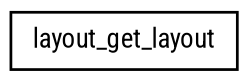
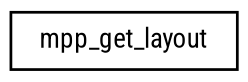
  digraph {
    rankdir=TB
    fontname="Roboto Condensed"
-   n1 [color=black fillcolor=white fontname="Roboto Condensed" fontsize=10 height=0.2 label=layout_get_layout shape=record style=filled width=0.4]
+   n1 [color=black fillcolor=white fontname="Roboto Condensed" fontsize=10 height=0.2 label=mpp_get_layout shape=record style=filled width=0.4]
  }
